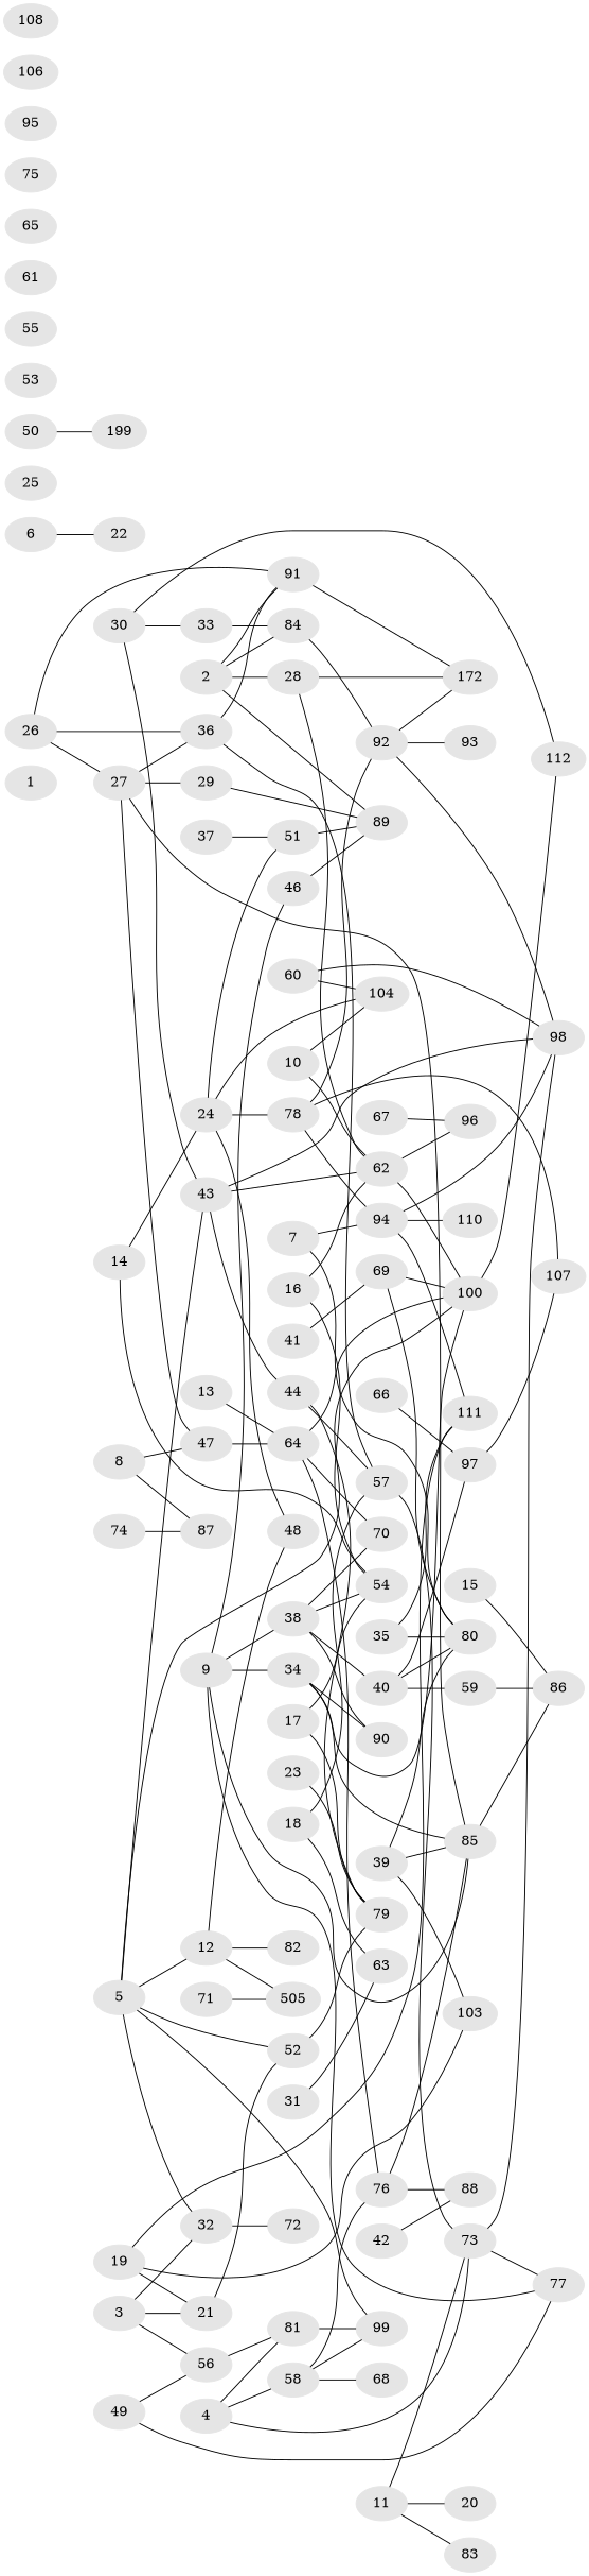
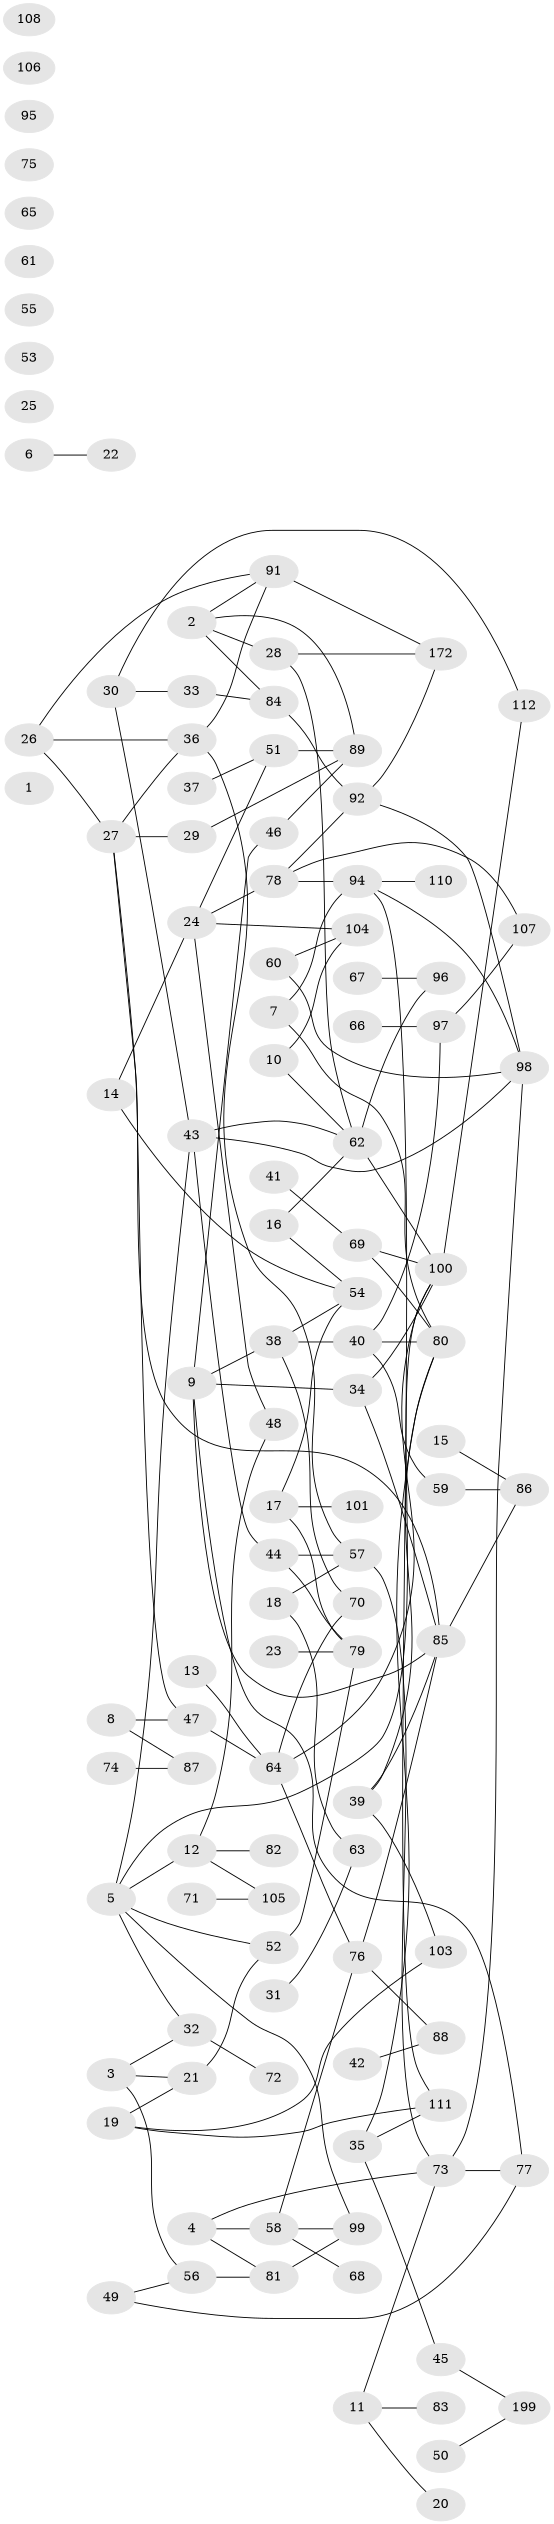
  graph {
    rankdir=LR
    node [color=gray90 style=filled]
    1
    2
    28
    84
    89
    91
    62
    n8 [label=172]
    92
    3
    21
    32
    56
    52
    72
    81
    4
    58
    73
    99
    68
    76
    77
    98
    5
    12
    43
    100
    48
    82
-   105 [label=505]
+   105
    44
    79
    112
    6
    22
    7
    80
    94
    111
    110
    8
    47
    87
    64
    9
    34
    38
    46
    85
-   90
    54
    40
    70
    86
    10
    104
    96
    11
    20
    83
    13
    14
    24
    78
    51
    15
    107
    16
    17
+   101
    18
    57
    63
    19
    103
    23
    25
    26
    27
    36
    29
    30
    33
    31
    35
+   45
    n88 [label=199]
    37
    59
    97
    39
    41
    69
    42
    88
    49
    50
    53
    55
    60
    61
    65
    66
    67
    71
    74
    75
-   93
    95
    106
    108
    2 -- 28
    2 -- 84
    2 -- 89
    2 -- 91
    28 -- 62
    28 -- n8
    84 -- 92
    91 -- n8
    62 -- 100
    62 -- 96
    92 -- n8
    92 -- 98
-   92 -- 93
    3 -- 21
    3 -- 32
    3 -- 56
    21 -- 52
    32 -- 72
    56 -- 81
    52 -- 79
    81 -- 99
    4 -- 81
    4 -- 58
    4 -- 73
    58 -- 99
    58 -- 68
    58 -- 76
    73 -- 77
    73 -- 98
    76 -- 85
    76 -- 88
    5 -- 32
    5 -- 52
    5 -- 99
    5 -- 12
    5 -- 43
    5 -- 100
    12 -- 48
    12 -- 82
    12 -- 105
    43 -- 62
    43 -- 98
    43 -- 44
    100 -- 112
    44 -- 79
    44 -- 57
    6 -- 22
    7 -- 80
    7 -- 94
    94 -- 98
    94 -- 111
    94 -- 110
    8 -- 47
    8 -- 87
    47 -- 64
    64 -- 76
    64 -- 100
    64 -- 70
    9 -- 77
    9 -- 34
    9 -- 38
    9 -- 46
    9 -- 85
    34 -- 100
    34 -- 85
-   34 -- 90
-   38 -- 90
    38 -- 54
    38 -- 40
    38 -- 70
    46 -- 89
    85 -- 86
    40 -- 80
    40 -- 59
    40 -- 97
    10 -- 62
    10 -- 104
    11 -- 73
    11 -- 20
    11 -- 83
    13 -- 64
    14 -- 54
    14 -- 24
    24 -- 48
    24 -- 104
    24 -- 78
    24 -- 51
    78 -- 92
    78 -- 94
    78 -- 107
    51 -- 89
    15 -- 86
    16 -- 62
    16 -- 54
    17 -- 79
    17 -- 54
+   17 -- 101
    18 -- 57
    18 -- 63
    57 -- 73
    19 -- 21
    19 -- 111
    19 -- 103
    23 -- 79
    26 -- 91
    26 -- 27
    26 -- 36
    27 -- 47
    27 -- 85
    27 -- 36
    27 -- 29
    36 -- 91
    36 -- 57
    29 -- 89
    30 -- 43
    30 -- 112
    30 -- 33
    33 -- 84
    31 -- 63
    35 -- 80
    35 -- 111
+   35 -- 45
+   45 -- n88
    37 -- 51
    59 -- 86
    97 -- 107
    39 -- 80
    39 -- 85
    39 -- 103
    41 -- 69
    69 -- 100
    69 -- 80
    42 -- 88
    49 -- 56
    49 -- 77
    50 -- n88
    60 -- 98
    60 -- 104
    66 -- 97
    67 -- 96
    71 -- 105
    74 -- 87
  }
